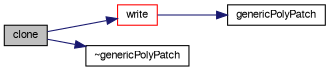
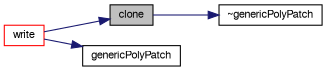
  digraph {
    rankdir=LR
    node [color=black fontname=FreeSans fontsize=10 shape=record]
    edge [color=midnightblue fontname=FreeSans fontsize=10 labelfontname=FreeSans labelfontsize=10 style=solid]
    n1 [fillcolor=grey75 fontcolor=black height=0.2 label=clone style=filled width=0.4]
    n2 [color=red height=0.2 label=write width=0.4]
    n3 [height=0.2 label="~genericPolyPatch" width=0.4]
    n4 [height=0.2 label=genericPolyPatch width=0.4]
-   n1 -> n2
+   n2 -> n1
    n1 -> n3
    n2 -> n4
  }
